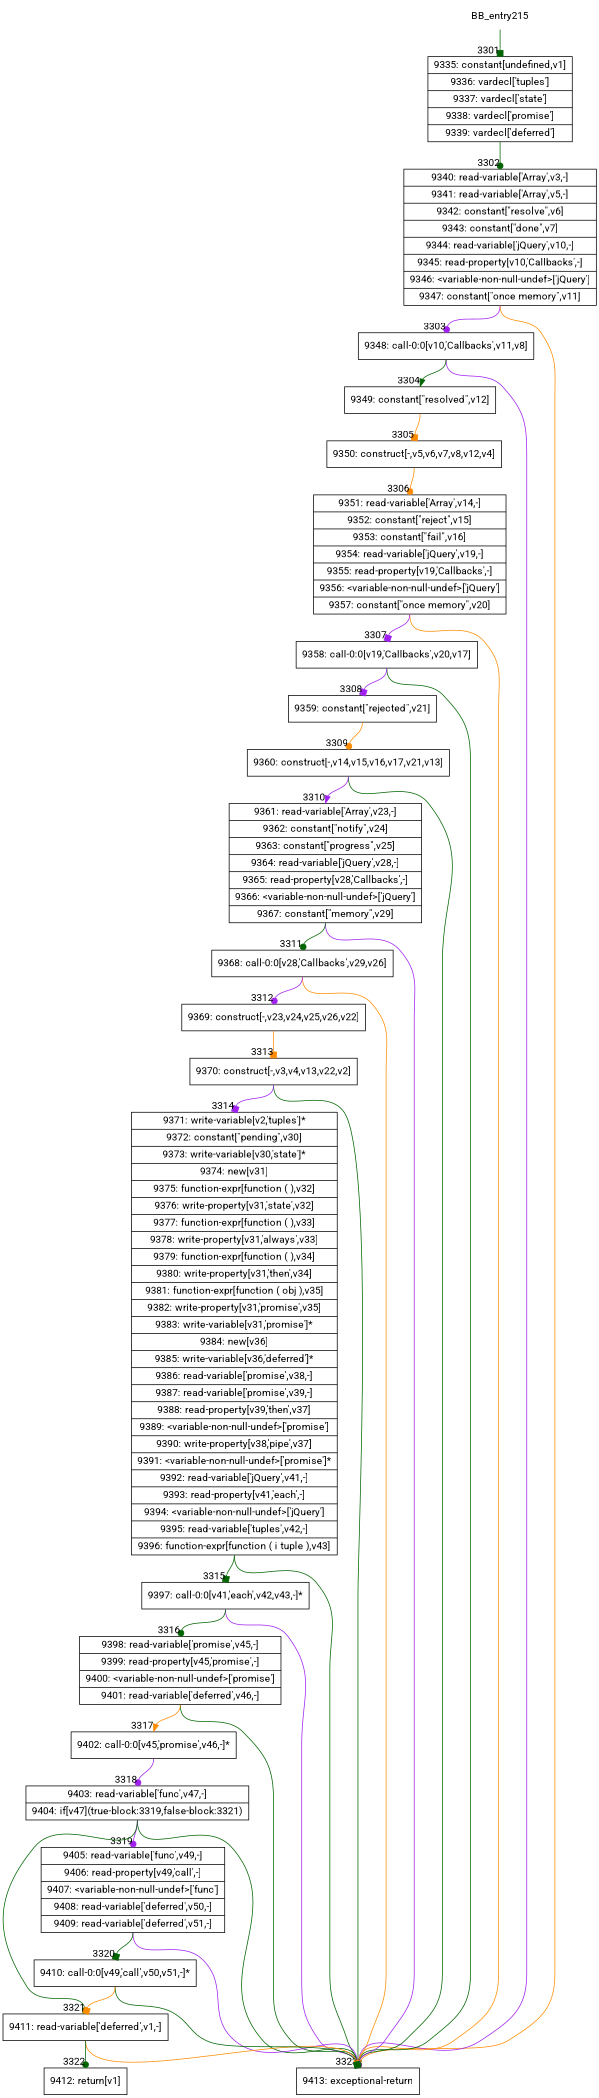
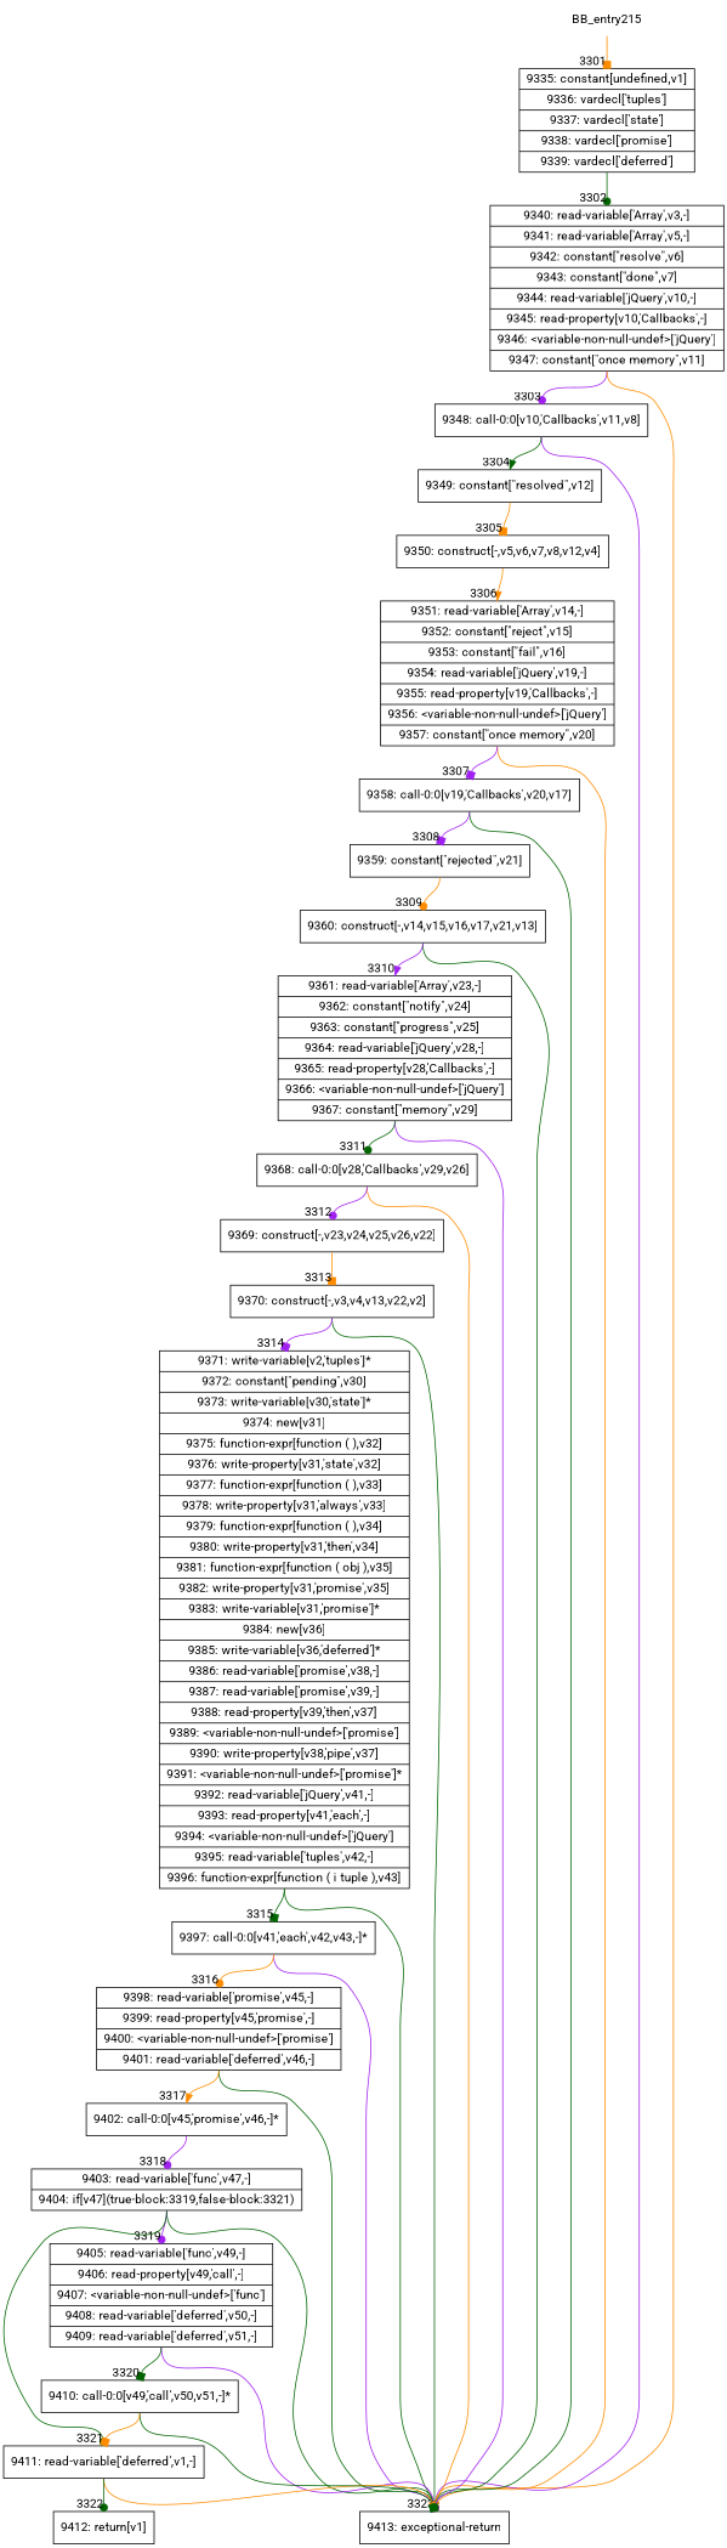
  digraph {
    fontname=Roboto
    rankdir=TD
    node [fontname=Roboto shape=record]
    edge [arrowhead=dot color=darkgreen fontname=Roboto headport=n tailport=s]
    n1 [label=BB_entry215 shape=none]
    n2 [label="{9335: constant[undefined,v1]|9336: vardecl['tuples']|9337: vardecl['state']|9338: vardecl['promise']|9339: vardecl['deferred']}"]
    n3 [label="{9340: read-variable['Array',v3,-]|9341: read-variable['Array',v5,-]|9342: constant[\"resolve\",v6]|9343: constant[\"done\",v7]|9344: read-variable['jQuery',v10,-]|9345: read-property[v10,'Callbacks',-]|9346: \<variable-non-null-undef\>['jQuery']|9347: constant[\"once memory\",v11]}"]
    n4 [label="{9348: call-0:0[v10,'Callbacks',v11,v8]}"]
    n5 [label="{9413: exceptional-return}"]
    n6 [label="{9349: constant[\"resolved\",v12]}"]
    n7 [label="{9350: construct[-,v5,v6,v7,v8,v12,v4]}"]
    n8 [label="{9351: read-variable['Array',v14,-]|9352: constant[\"reject\",v15]|9353: constant[\"fail\",v16]|9354: read-variable['jQuery',v19,-]|9355: read-property[v19,'Callbacks',-]|9356: \<variable-non-null-undef\>['jQuery']|9357: constant[\"once memory\",v20]}"]
    n9 [label="{9358: call-0:0[v19,'Callbacks',v20,v17]}"]
    n10 [label="{9359: constant[\"rejected\",v21]}"]
    n11 [label="{9360: construct[-,v14,v15,v16,v17,v21,v13]}"]
    n12 [label="{9361: read-variable['Array',v23,-]|9362: constant[\"notify\",v24]|9363: constant[\"progress\",v25]|9364: read-variable['jQuery',v28,-]|9365: read-property[v28,'Callbacks',-]|9366: \<variable-non-null-undef\>['jQuery']|9367: constant[\"memory\",v29]}"]
    n13 [label="{9368: call-0:0[v28,'Callbacks',v29,v26]}"]
    n14 [label="{9369: construct[-,v23,v24,v25,v26,v22]}"]
    n15 [label="{9370: construct[-,v3,v4,v13,v22,v2]}"]
    n16 [label="{9371: write-variable[v2,'tuples']*|9372: constant[\"pending\",v30]|9373: write-variable[v30,'state']*|9374: new[v31]|9375: function-expr[function ( ),v32]|9376: write-property[v31,'state',v32]|9377: function-expr[function ( ),v33]|9378: write-property[v31,'always',v33]|9379: function-expr[function ( ),v34]|9380: write-property[v31,'then',v34]|9381: function-expr[function ( obj ),v35]|9382: write-property[v31,'promise',v35]|9383: write-variable[v31,'promise']*|9384: new[v36]|9385: write-variable[v36,'deferred']*|9386: read-variable['promise',v38,-]|9387: read-variable['promise',v39,-]|9388: read-property[v39,'then',v37]|9389: \<variable-non-null-undef\>['promise']|9390: write-property[v38,'pipe',v37]|9391: \<variable-non-null-undef\>['promise']*|9392: read-variable['jQuery',v41,-]|9393: read-property[v41,'each',-]|9394: \<variable-non-null-undef\>['jQuery']|9395: read-variable['tuples',v42,-]|9396: function-expr[function ( i tuple ),v43]}"]
    n17 [label="{9397: call-0:0[v41,'each',v42,v43,-]*}"]
    n18 [label="{9398: read-variable['promise',v45,-]|9399: read-property[v45,'promise',-]|9400: \<variable-non-null-undef\>['promise']|9401: read-variable['deferred',v46,-]}"]
    n19 [label="{9402: call-0:0[v45,'promise',v46,-]*}"]
    n20 [label="{9403: read-variable['func',v47,-]|9404: if[v47](true-block:3319,false-block:3321)}"]
    n21 [label="{9405: read-variable['func',v49,-]|9406: read-property[v49,'call',-]|9407: \<variable-non-null-undef\>['func']|9408: read-variable['deferred',v50,-]|9409: read-variable['deferred',v51,-]}"]
    n22 [label="{9411: read-variable['deferred',v1,-]}"]
    n23 [label="{9410: call-0:0[v49,'call',v50,v51,-]*}"]
    n24 [label="{9412: return[v1]}"]
-   n1 -> n2 [arrowhead=box headlabel="    3301"]
+   n1 -> n2 [arrowhead=box color=darkorange headlabel="    3301"]
    n2 -> n3 [headlabel="      3302"]
    n3 -> n4 [color=purple headlabel="      3303"]
    n3 -> n5 [color=darkorange headlabel="      3323"]
    n4 -> n5 [arrowhead=normal color=purple]
    n4 -> n6 [arrowhead=normal headlabel="      3304"]
    n6 -> n7 [arrowhead=box color=darkorange headlabel="      3305"]
-   n7 -> n8 [color=darkorange headlabel="      3306"]
+   n7 -> n8 [arrowhead=normal color=darkorange headlabel="      3306"]
    n8 -> n5 [color=darkorange]
    n8 -> n9 [arrowhead=box color=purple headlabel="      3307"]
    n9 -> n5 [arrowhead=normal]
    n9 -> n10 [arrowhead=box color=purple headlabel="      3308"]
    n10 -> n11 [color=darkorange headlabel="      3309"]
    n11 -> n5
    n11 -> n12 [arrowhead=normal color=purple headlabel="      3310"]
    n12 -> n5 [color=purple]
    n12 -> n13 [headlabel="      3311"]
    n13 -> n5 [arrowhead=normal color=darkorange]
    n13 -> n14 [color=purple headlabel="      3312"]
    n14 -> n15 [arrowhead=box color=darkorange headlabel="      3313"]
    n15 -> n5
    n15 -> n16 [arrowhead=box color=purple headlabel="      3314"]
    n16 -> n5 [arrowhead=normal]
    n16 -> n17 [arrowhead=box headlabel="      3315"]
    n17 -> n5 [arrowhead=box color=purple]
-   n17 -> n18 [headlabel="      3316"]
+   n17 -> n18 [color=darkorange headlabel="      3316"]
    n18 -> n5 [arrowhead=box]
    n18 -> n19 [arrowhead=normal color=darkorange headlabel="      3317"]
    n19 -> n20 [color=purple headlabel="      3318"]
    n20 -> n5 [arrowhead=normal]
    n20 -> n21 [color=purple headlabel="      3319"]
    n20 -> n22 [headlabel="      3321"]
    n21 -> n5 [arrowhead=normal color=purple]
    n21 -> n23 [arrowhead=box headlabel="      3320"]
    n22 -> n5 [arrowhead=normal color=darkorange]
    n22 -> n24 [headlabel="      3322"]
    n23 -> n5 [arrowhead=box]
    n23 -> n22 [arrowhead=box color=darkorange]
  }
